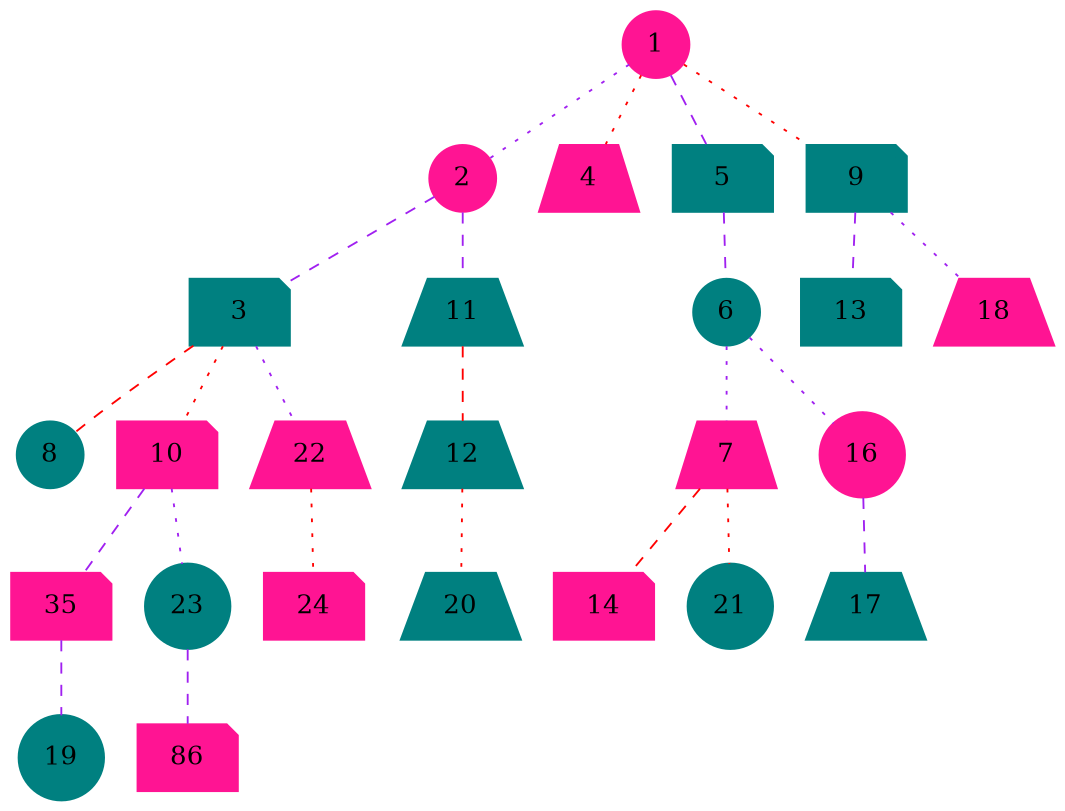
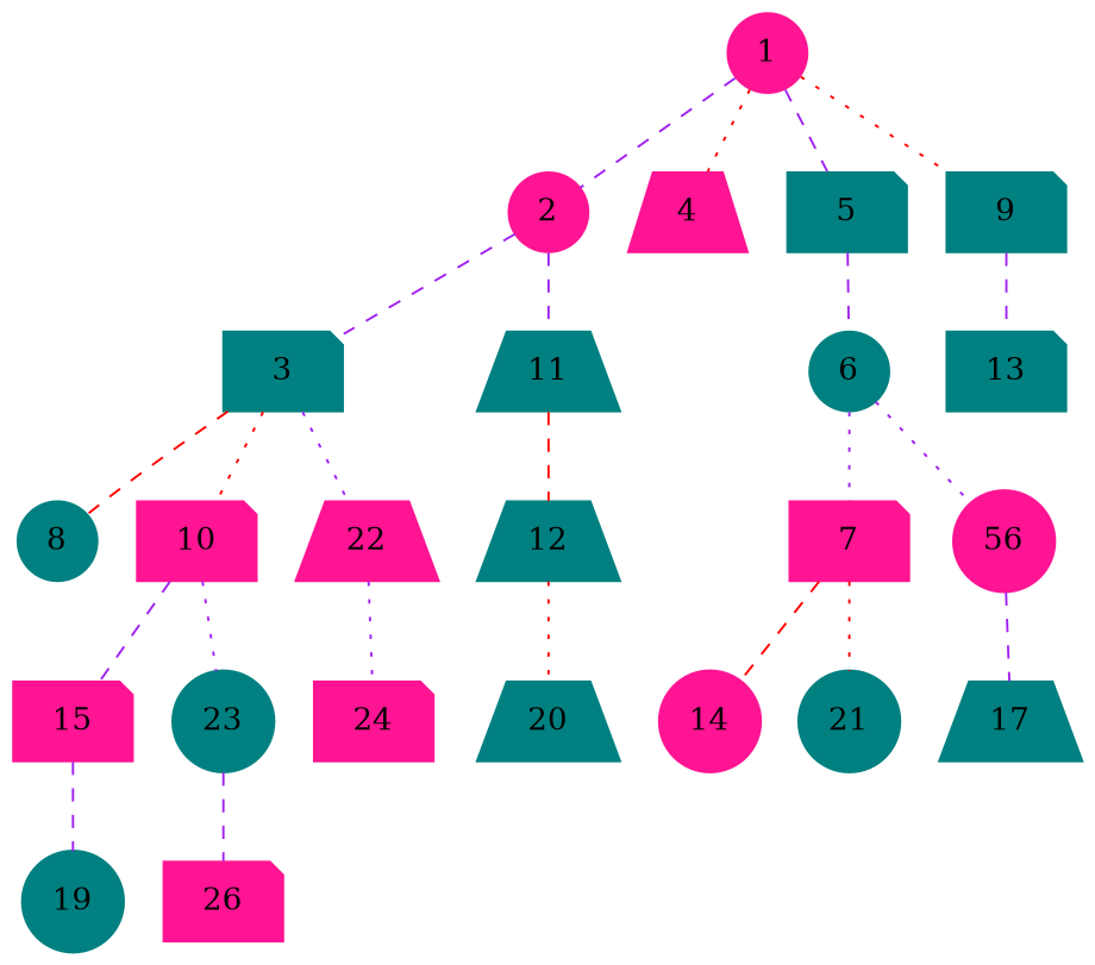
  graph {
    node [color=teal shape=circle style=filled]
    edge [color=purple style=dashed weight=1.0]
    1 [color=deeppink]
    2 [color=deeppink]
    4 [color=deeppink shape=trapezium]
    5 [shape=note]
    9 [shape=note]
    3 [shape=note]
    11 [shape=trapezium]
    6
    13 [shape=note]
-   18 [color=deeppink shape=trapezium]
    8
    10 [color=deeppink shape=note]
    22 [color=deeppink shape=trapezium]
    12 [shape=trapezium]
-   15 [color=deeppink shape=note label=35]
+   15 [color=deeppink shape=note]
    23
    24 [color=deeppink shape=note]
-   7 [color=deeppink shape=trapezium]
-   16 [color=deeppink]
-   14 [color=deeppink shape=note]
+   7 [color=deeppink shape=note]
+   16 [color=deeppink label=56]
+   14 [color=deeppink]
    21
    17 [shape=trapezium]
    19
-   26 [color=deeppink shape=note label=86]
+   26 [color=deeppink shape=note]
    20 [shape=trapezium]
-   1 -- 2 [style=dotted]
+   1 -- 2
    1 -- 4 [color=red style=dotted]
    1 -- 5
    1 -- 9 [color=red style=dotted]
    2 -- 3
    2 -- 11
    5 -- 6
    9 -- 13
-   9 -- 18 [style=dotted]
    3 -- 8 [color=red]
    3 -- 10 [color=red style=dotted]
    3 -- 22 [style=dotted]
    11 -- 12 [color=red]
    6 -- 7 [style=dotted]
    6 -- 16 [style=dotted]
    10 -- 15 [weight=2.0]
    10 -- 23 [style=dotted]
-   22 -- 24 [color=red style=dotted]
+   22 -- 24 [style=dotted]
    12 -- 20 [color=red style=dotted]
    15 -- 19
    23 -- 26
    7 -- 14 [color=red]
    7 -- 21 [color=red style=dotted]
    16 -- 17
  }
